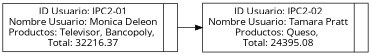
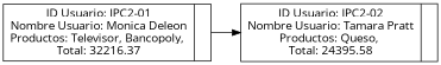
  digraph {
    rankdir=LR
    fontname="Open Sans"
    node [shape=record fontname="Open Sans"]
    n1 [height=.1 label="{ID Usuario: IPC2-01\nNombre Usuario: Monica Deleon\nProductos:  Televisor, Bancopoly, \nTotal: 32216.37|<f1>}"]
-   n2 [height=.1 label="{ID Usuario: IPC2-02\nNombre Usuario: Tamara Pratt\nProductos:  Queso, \nTotal: 24395.08|<f1>}"]
+   n2 [height=.1 label="{ID Usuario: IPC2-02\nNombre Usuario: Tamara Pratt\nProductos:  Queso, \nTotal: 24395.58|<f1>}"]
    n1 -> n2 [fontname="Open Sans"]
  }
